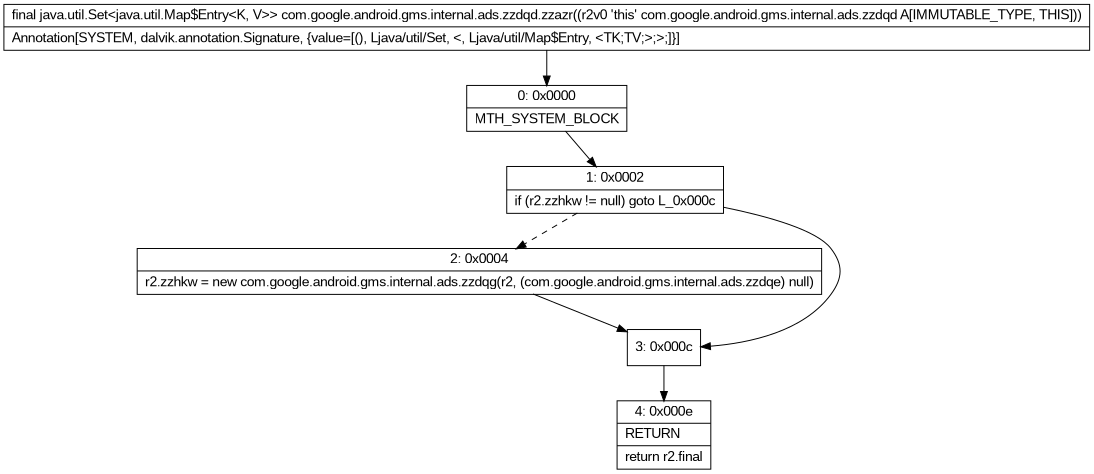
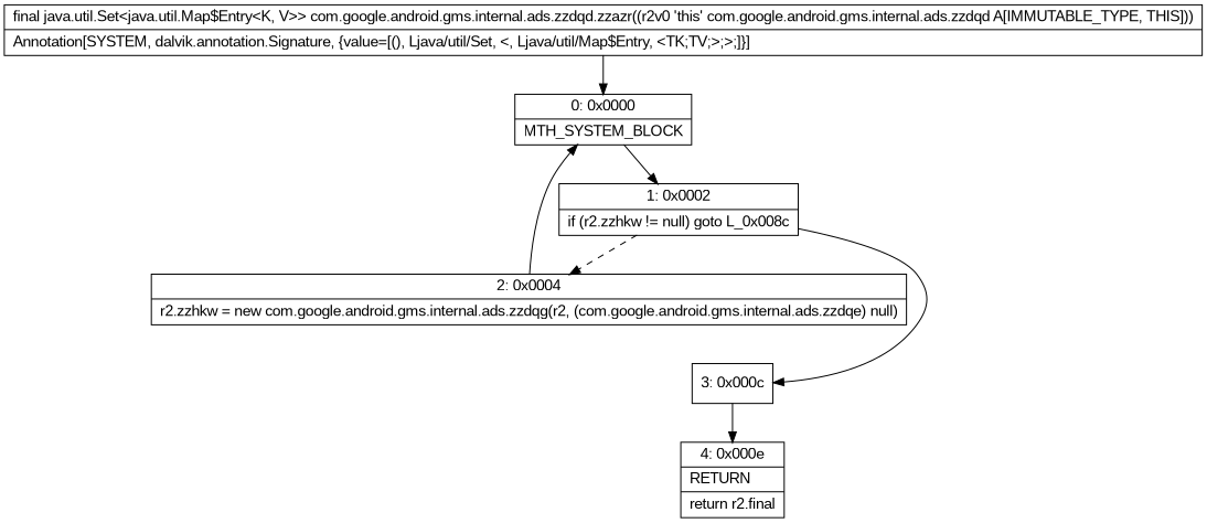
  digraph {
    fontname="Liberation Sans"
    node [fontname="Liberation Sans" shape=record]
    edge [fontname="Liberation Sans"]
    n1 [label="{0\:\ 0x0000|MTH_SYSTEM_BLOCK\l}"]
-   n2 [label="{1\:\ 0x0002|if (r2.zzhkw != null) goto L_0x000c\l}"]
+   n2 [label="{1\:\ 0x0002|if (r2.zzhkw != null) goto L_0x008c\l}"]
    n3 [label="{2\:\ 0x0004|r2.zzhkw = new com.google.android.gms.internal.ads.zzdqg(r2, (com.google.android.gms.internal.ads.zzdqe) null)\l}"]
    n4 [label="{3\:\ 0x000c}"]
    n5 [label="{4\:\ 0x000e|RETURN\l|return r2.final\l}"]
    n6 [label="{final java.util.Set\<java.util.Map$Entry\<K, V\>\> com.google.android.gms.internal.ads.zzdqd.zzazr((r2v0 'this' com.google.android.gms.internal.ads.zzdqd A[IMMUTABLE_TYPE, THIS]))  | Annotation[SYSTEM, dalvik.annotation.Signature, \{value=[(), Ljava\/util\/Set, \<, Ljava\/util\/Map$Entry, \<TK;TV;\>;\>;]\}]\l}"]
    n1 -> n2
    n2 -> n3 [style=dashed]
    n2 -> n4
-   n3 -> n4
+   n3 -> n1
    n4 -> n5
    n6 -> n1
  }
